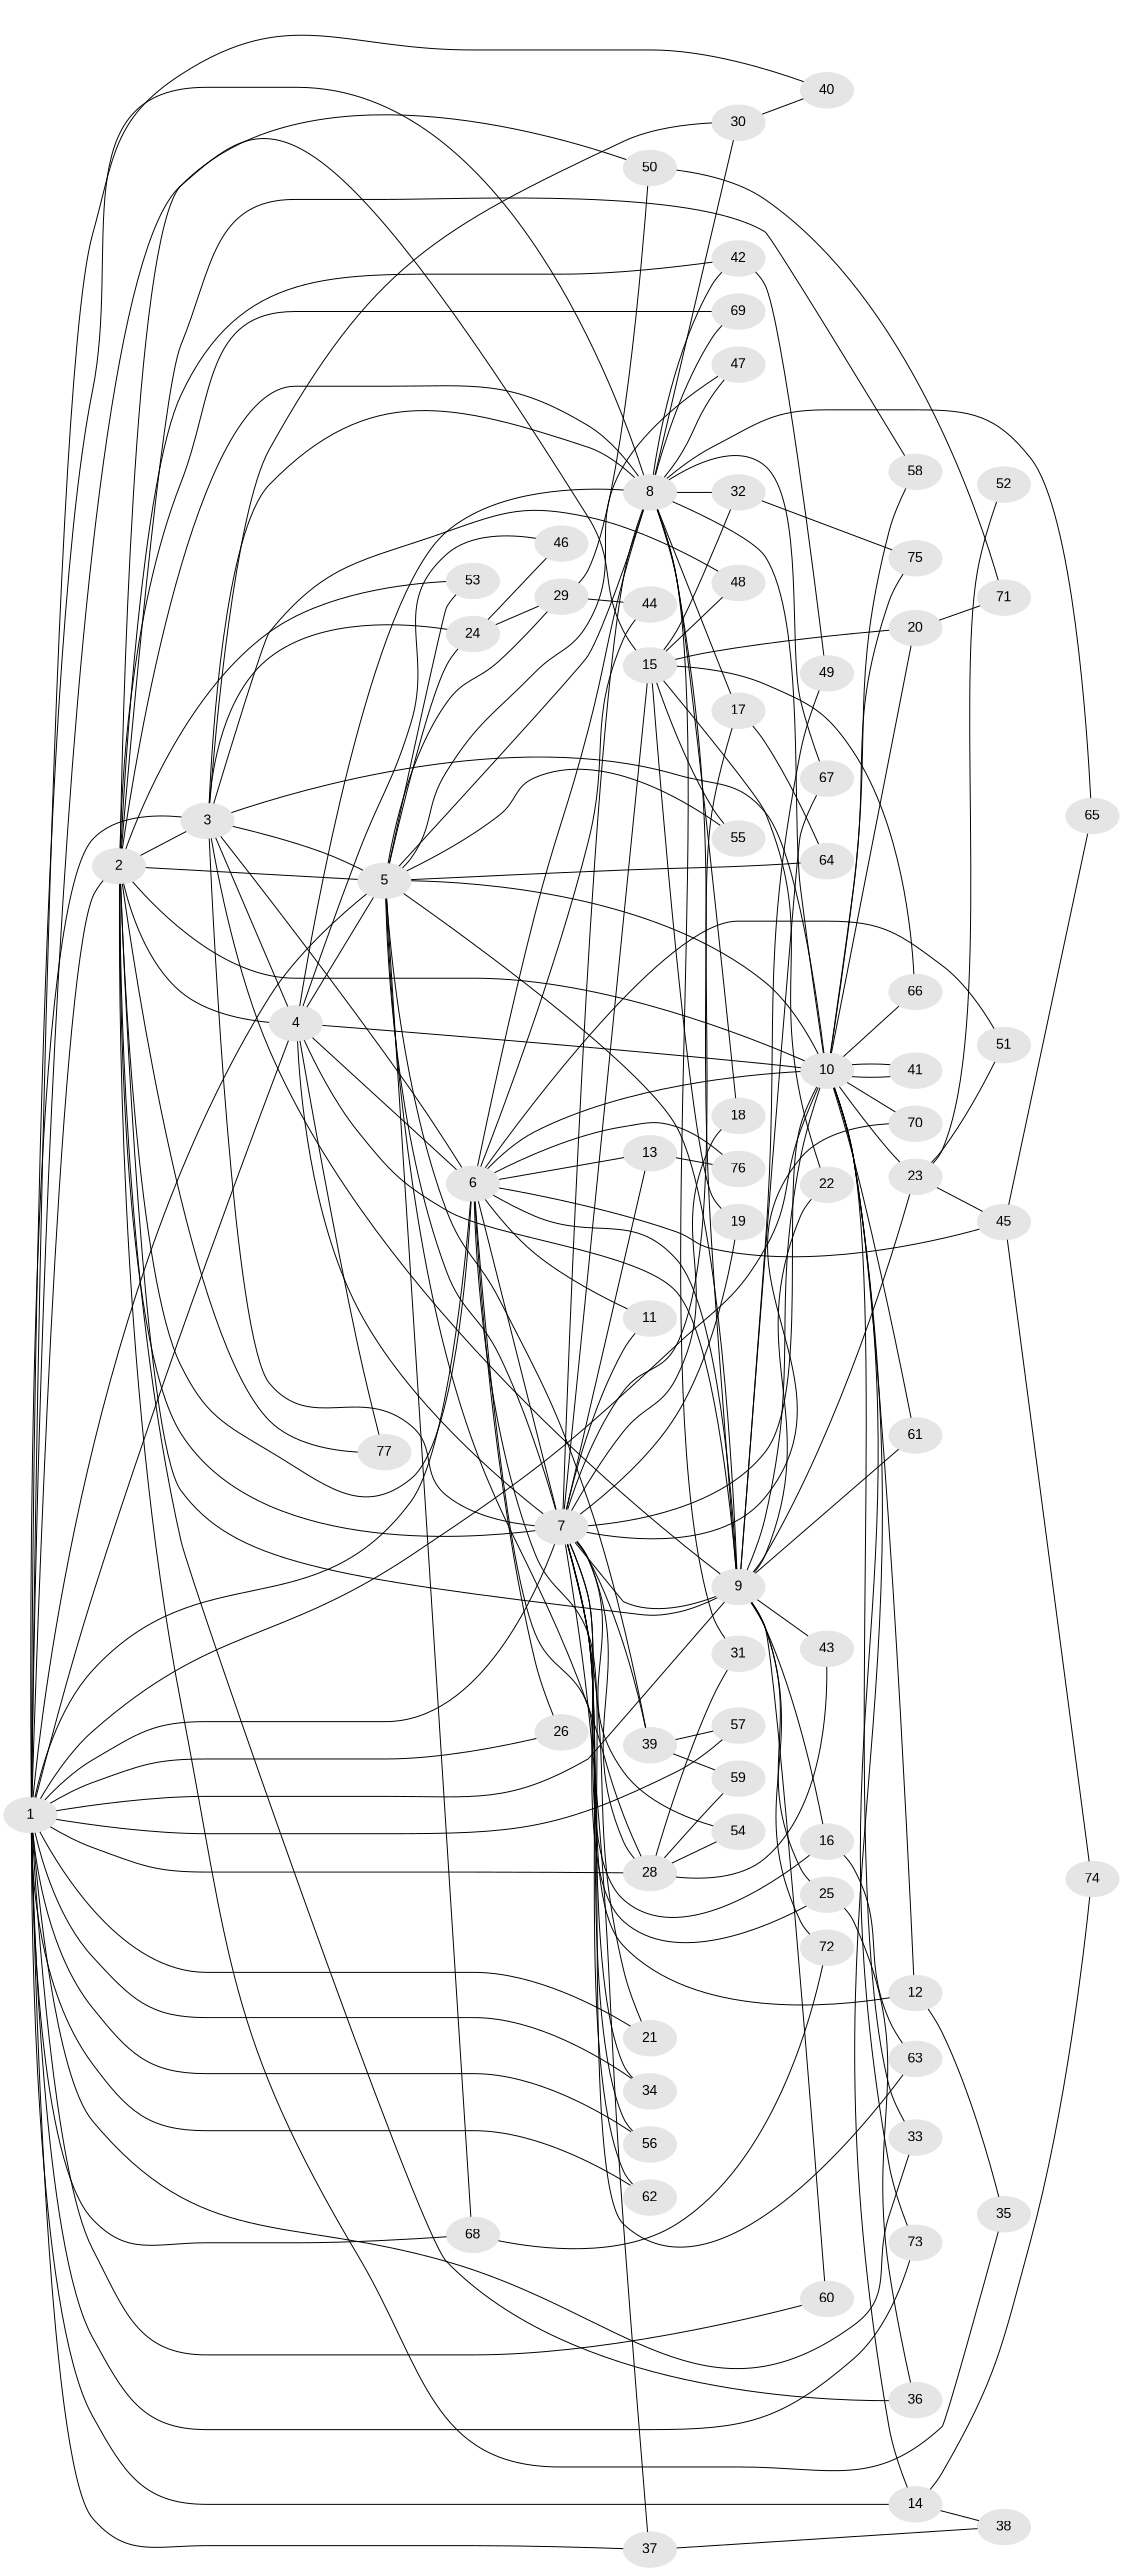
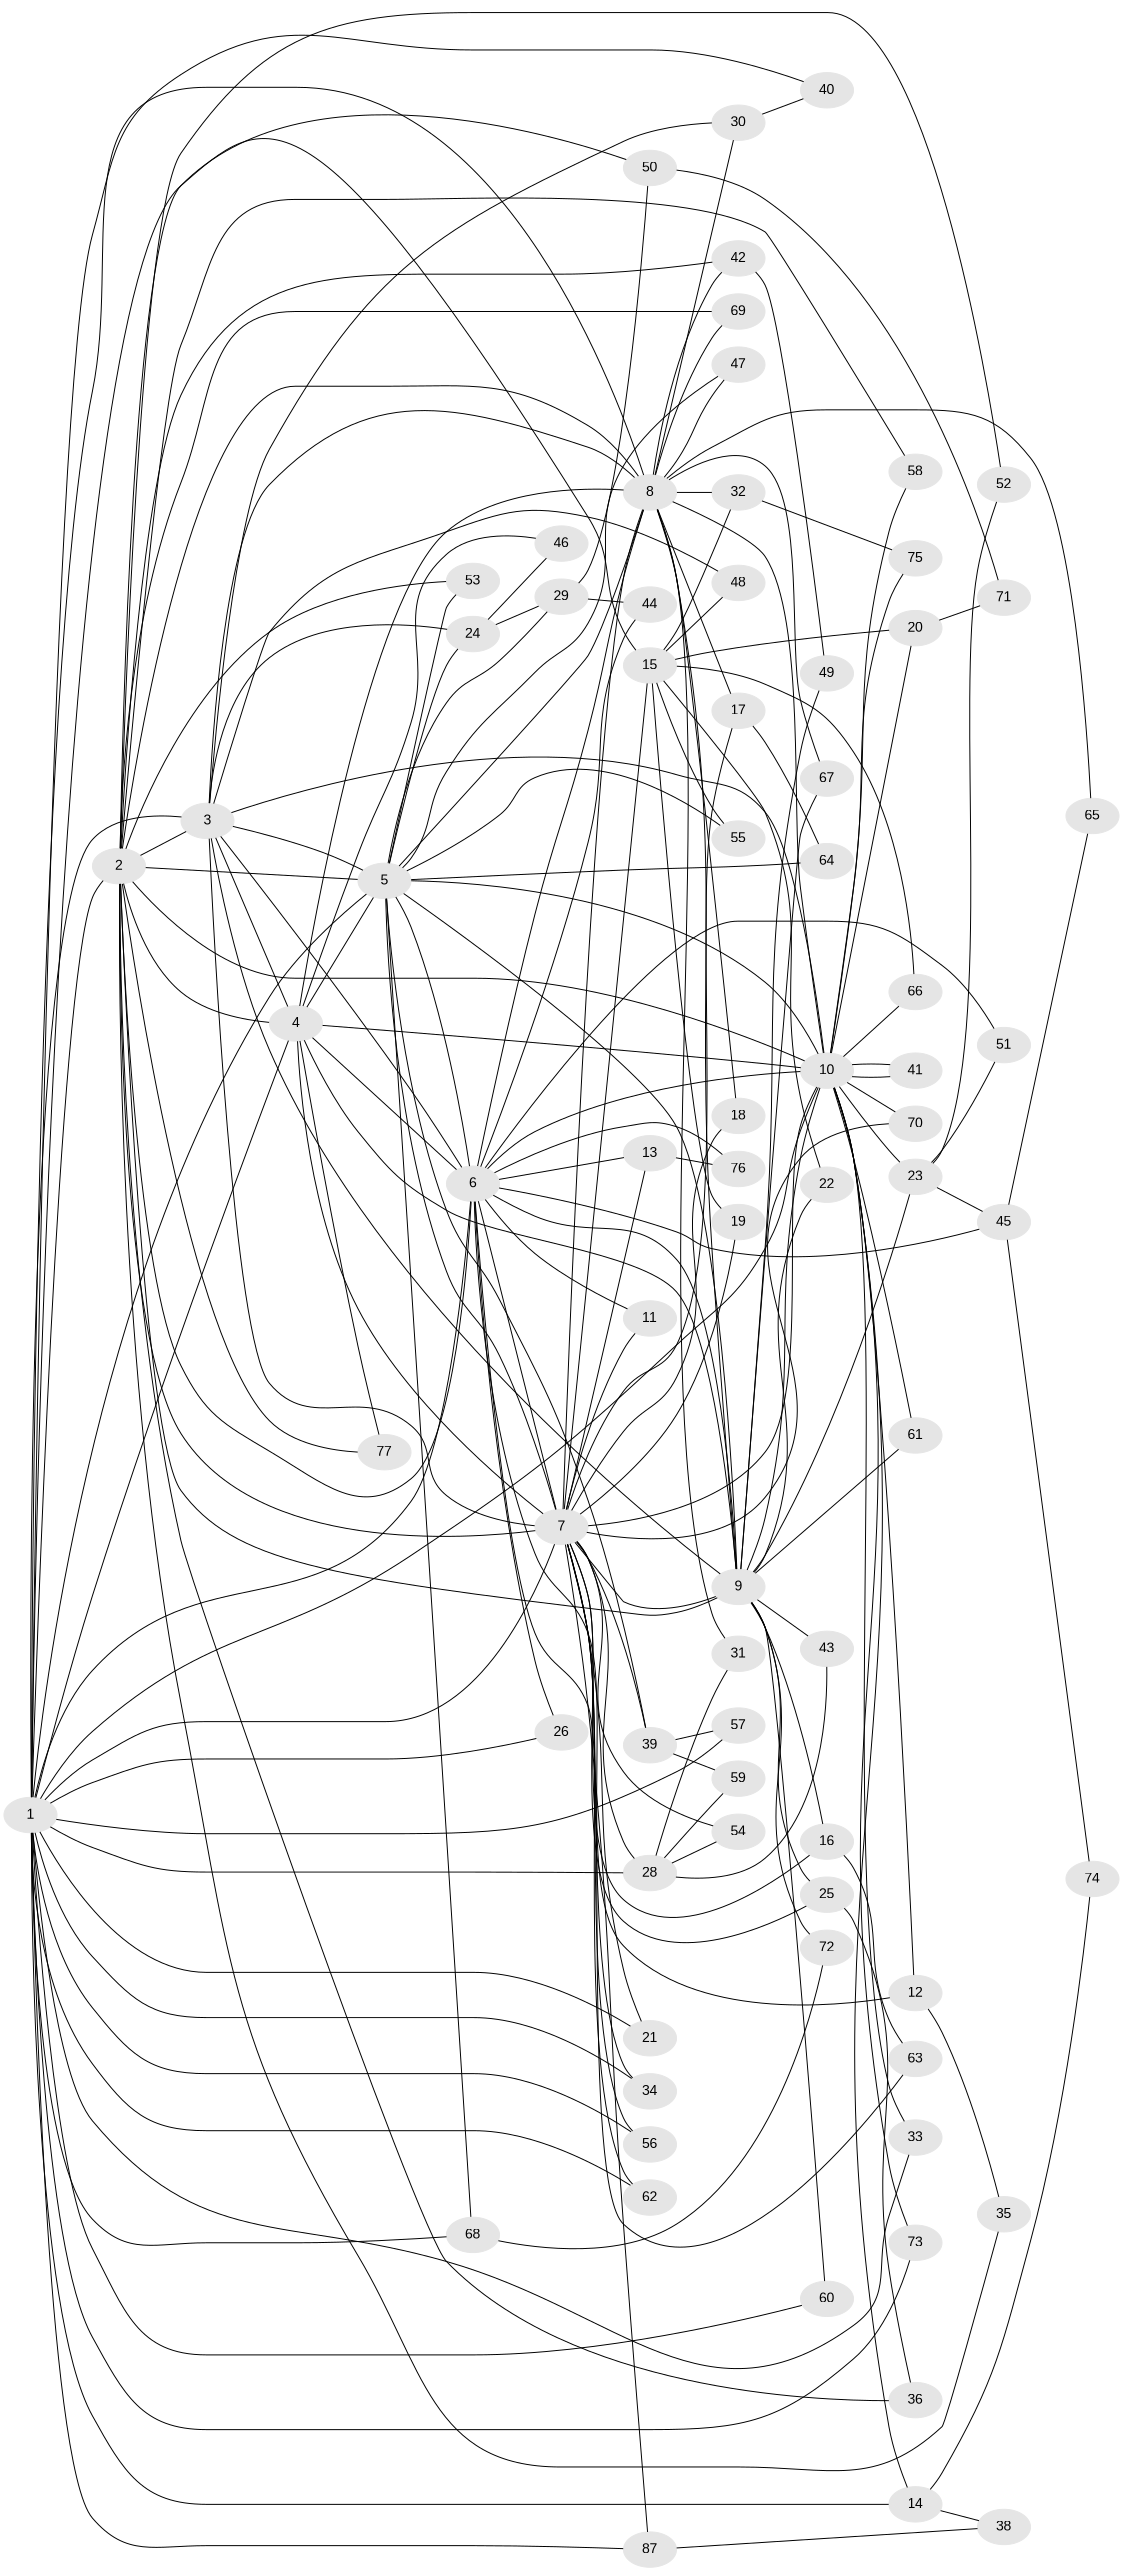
  graph {
    fontname="Liberation Sans"
    rankdir=LR
    node [color=gray90 fontname="Liberation Sans" style=filled]
    edge [fontname="Liberation Sans"]
    1
    2
    3
    4
    5
    6
    7
    8
    9
    10
    14
    15
    21
    26
    28
    33
    34
-   37
+   37 [label=87]
    40
    56
    57
    60
    62
    68
    73
    35
    36
    42
    50
    52
    53
    58
    69
    77
    24
    30
    48
    46
    29
    39
    47
    55
    64
    11
    12
    13
    44
    45
    51
    63
    76
    16
    17
    18
    19
    25
    54
    70
    31
    32
    65
    67
    22
    23
    43
    49
    61
    72
    20
    41
    66
    75
    38
    74
    59
    71
    1 -- 2
    1 -- 3
    1 -- 4
    1 -- 5
    1 -- 6
    1 -- 7
    1 -- 8
-   1 -- 9
    1 -- 10
    1 -- 14
    1 -- 15
    1 -- 21
    1 -- 26
    1 -- 28
    1 -- 33
    1 -- 34
    1 -- 37
    1 -- 40
    1 -- 56
    1 -- 57
    1 -- 60
    1 -- 62
    1 -- 68
    1 -- 73
    2 -- 3
    2 -- 4
    2 -- 5
    2 -- 6
    2 -- 7
    2 -- 8
    2 -- 9
    2 -- 10
    2 -- 35
    2 -- 36
    2 -- 42
    2 -- 50
+   2 -- 52
    2 -- 53
    2 -- 58
    2 -- 69
    2 -- 77
    3 -- 4
    3 -- 5
    3 -- 6
    3 -- 7
    3 -- 8
    3 -- 9
    3 -- 10
    3 -- 24
    3 -- 30
    3 -- 48
    4 -- 5
    4 -- 6
    4 -- 7
    4 -- 8
    4 -- 9
    4 -- 10
    4 -- 77
    4 -- 46
-   5 -- 28
+   5 -- 6
    5 -- 7
    5 -- 8
    5 -- 9
    5 -- 10
    5 -- 68
    5 -- 53
    5 -- 24
    5 -- 29
    5 -- 39
    5 -- 47
    5 -- 55
    5 -- 64
    6 -- 7
    6 -- 8
    6 -- 9
    6 -- 10
    6 -- 26
    6 -- 11
    6 -- 12
    6 -- 13
    6 -- 44
    6 -- 45
    6 -- 51
    6 -- 63
    6 -- 76
    7 -- 8
    7 -- 9
    7 -- 10
    7 -- 15
    7 -- 21
    7 -- 28
    7 -- 34
    7 -- 37
    7 -- 56
    7 -- 62
    7 -- 39
    7 -- 11
    7 -- 13
    7 -- 16
    7 -- 17
    7 -- 18
    7 -- 19
    7 -- 25
    7 -- 54
    7 -- 70
    8 -- 9
    8 -- 10
    8 -- 42
    8 -- 69
    8 -- 30
    8 -- 47
    8 -- 17
    8 -- 18
    8 -- 31
    8 -- 32
    8 -- 65
    8 -- 67
    9 -- 10
    9 -- 60
    9 -- 16
    9 -- 25
    9 -- 67
    9 -- 22
    9 -- 23
    9 -- 43
    9 -- 49
    9 -- 61
    9 -- 72
    10 -- 14
    10 -- 33
    10 -- 73
    10 -- 58
    10 -- 12
    10 -- 70
    10 -- 23
    10 -- 61
    10 -- 20
    10 -- 41
    10 -- 41
    10 -- 66
    10 -- 75
    14 -- 38
    14 -- 74
    15 -- 48
    15 -- 55
    15 -- 19
    15 -- 32
    15 -- 22
    15 -- 20
    15 -- 66
    28 -- 54
    28 -- 31
    28 -- 43
    28 -- 59
    37 -- 38
    68 -- 72
    42 -- 49
    50 -- 71
    24 -- 46
    24 -- 29
    30 -- 40
    29 -- 50
    29 -- 44
    39 -- 57
    39 -- 59
    12 -- 35
    13 -- 76
    45 -- 65
    45 -- 74
    16 -- 63
    17 -- 64
    25 -- 36
    32 -- 75
    23 -- 52
    23 -- 45
    23 -- 51
    20 -- 71
  }
